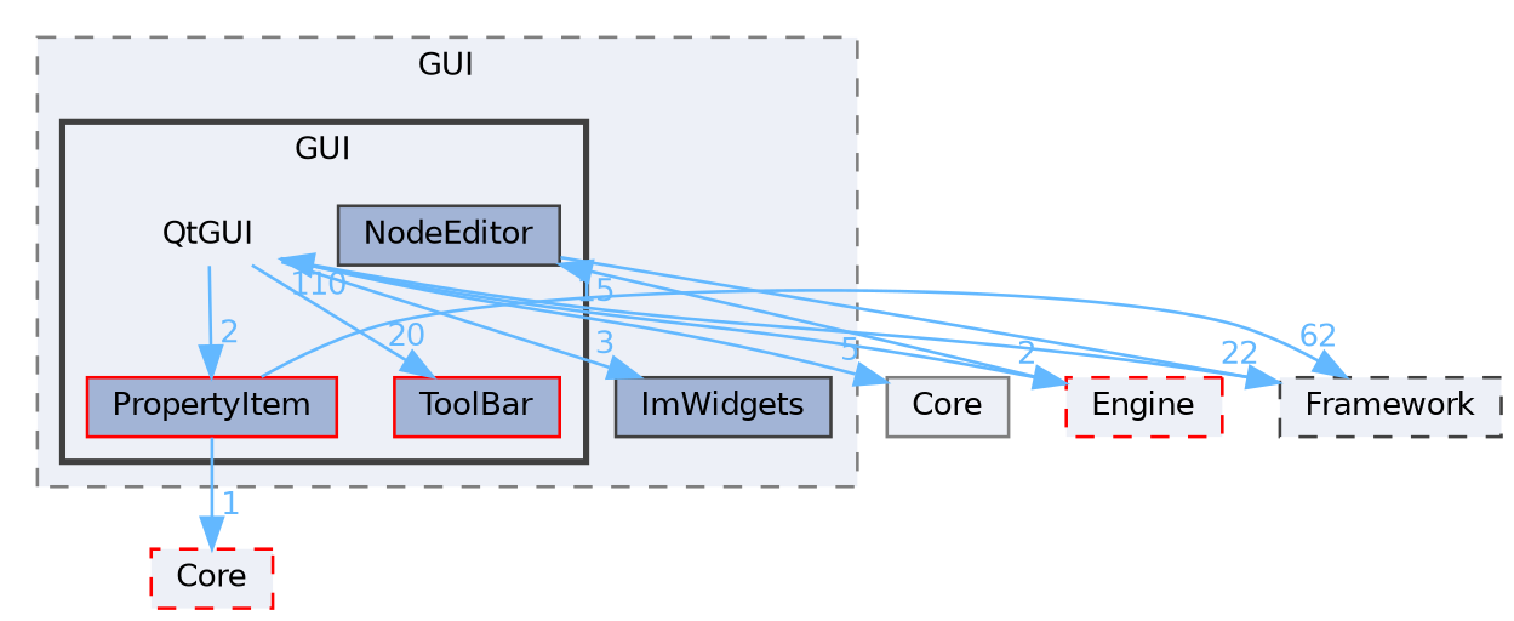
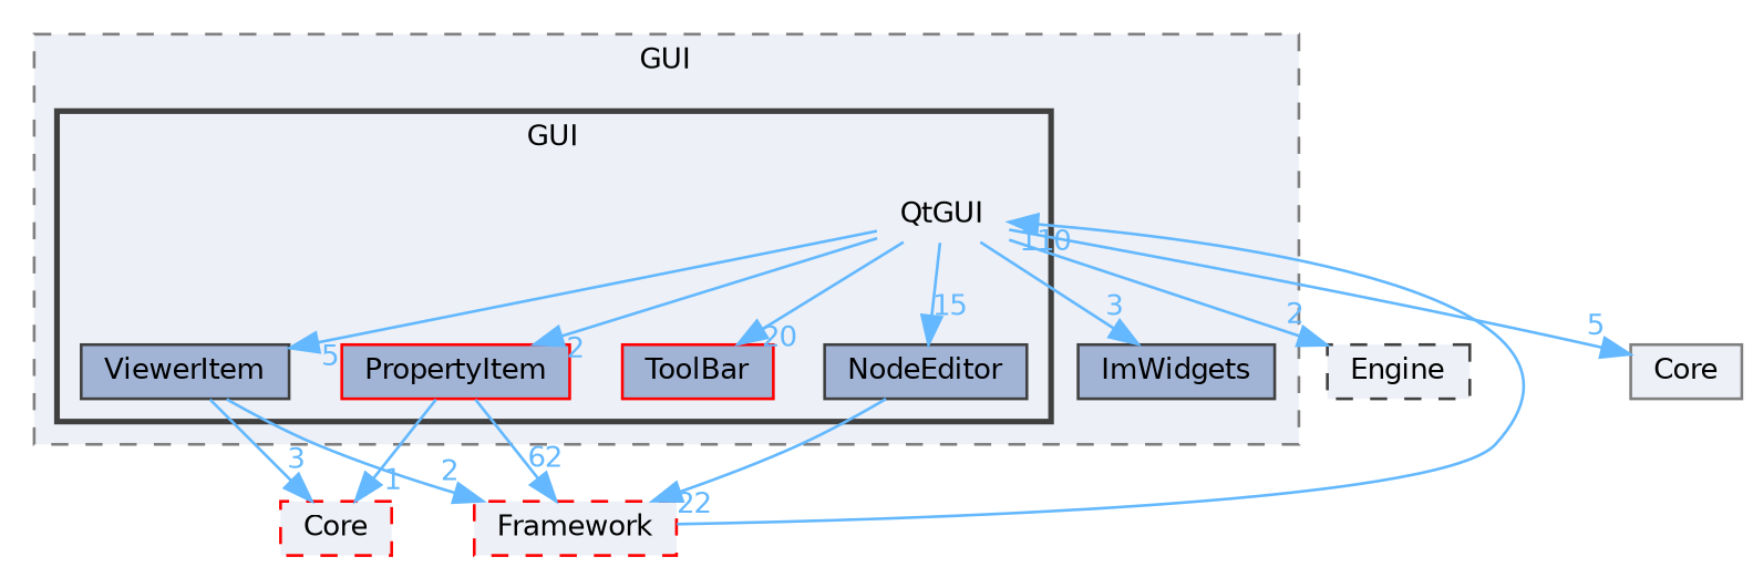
  digraph {
    compound=true
    node [fontname=Helvetica fontsize=10 shape=box color=red fillcolor="#a2b4d6" style=filled]
    edge [color=steelblue1 fontcolor=steelblue1 fontname=Helvetica fontsize=10 headlabel=2 labeldistance=1.5 labelfontname=Helvetica labelfontsize=10]
    n1 [height=0.2 label=QtGUI shape=plaintext width=0.4 color="" fillcolor="" style=""]
    n2 [color=grey25 height=0.2 label=NodeEditor width=0.4]
    n3 [height=0.2 label=PropertyItem width=0.4]
    n4 [height=0.2 label=ToolBar width=0.4]
+   n5 [color=grey25 height=0.2 label=ViewerItem width=0.4]
    n6 [color=grey25 height=0.2 label=ImWidgets width=0.4]
    n7 [color=grey50 fillcolor="#edf0f7" height=0.2 label=Core width=0.4]
-   n8 [fillcolor="#edf0f7" height=0.2 label=Engine style="filled,dashed" width=0.4]
-   n9 [color=grey25 fillcolor="#edf0f7" height=0.2 label=Framework style="filled,dashed" width=0.4]
+   n8 [color=grey25 fillcolor="#edf0f7" height=0.2 label=Engine style="filled,dashed" width=0.4]
+   n9 [fillcolor="#edf0f7" height=0.2 label=Framework style="filled,dashed" width=0.4]
    n10 [fillcolor="#edf0f7" height=0.2 label=Core style="filled,dashed" width=0.4]
    subgraph cluster_1 {
      bgcolor="#edf0f7"
      fontname=Helvetica
      fontsize=10
      label=GUI
      pencolor=grey50
      style="filled,dashed"
      n6
      subgraph cluster_2 {
        bgcolor="#edf0f7"
        fontname=Helvetica
        fontsize=10
        label=GUI
        pencolor=grey25
        style="filled,bold"
        n1
        n2
        n3
        n4
+       n5
      }
    }
-   n8 -> n2 [headlabel=15]
+   n1 -> n2 [headlabel=15]
    n1 -> n3
    n1 -> n4 [headlabel=20]
+   n1 -> n5 [headlabel=5]
    n1 -> n6 [headlabel=3]
    n1 -> n7 [headlabel=5]
    n1 -> n8
    n2 -> n9 [headlabel=22]
    n3 -> n9 [headlabel=62]
    n3 -> n10 [headlabel=1]
+   n5 -> n9
+   n5 -> n10 [headlabel=3]
    n9 -> n1 [headlabel=110]
  }
